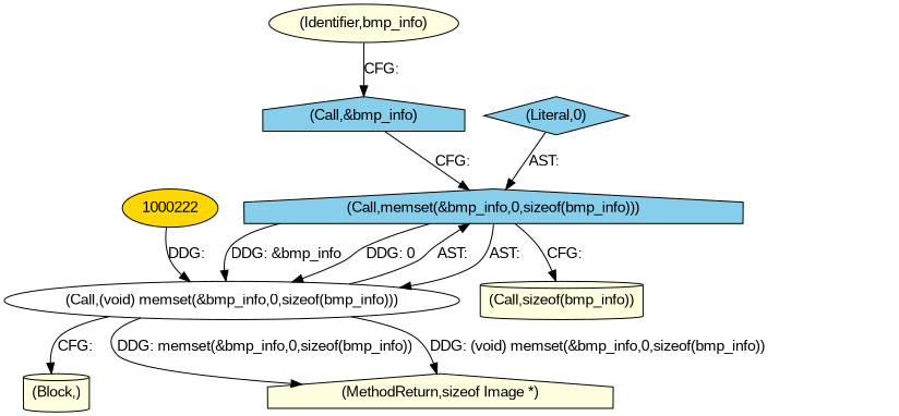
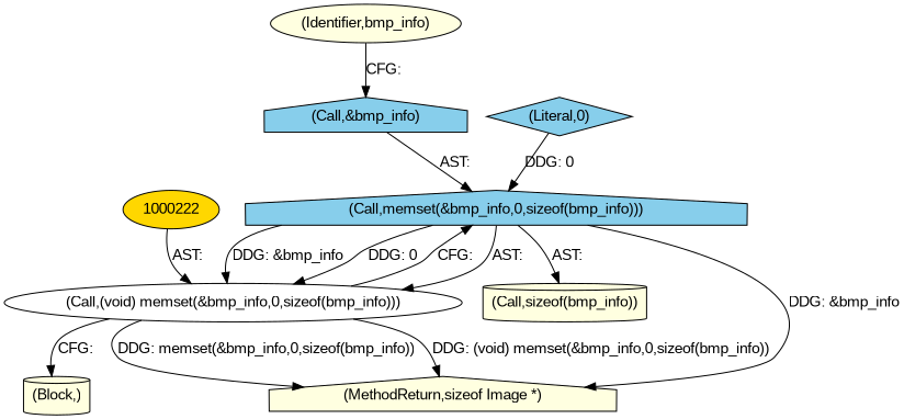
  digraph {
    fontname="Liberation Sans"
    node [fillcolor=lightyellow fontname="Liberation Sans" shape=house style=filled]
    edge [fontname="Liberation Sans"]
    n1 [fillcolor=skyblue label="(Call,memset(&bmp_info,0,sizeof(bmp_info)))"]
    n2 [fillcolor=white label="(Call,(void) memset(&bmp_info,0,sizeof(bmp_info)))" shape=ellipse]
    n3 [label="(Call,sizeof(bmp_info))" shape=cylinder]
    n4 [label="(MethodReturn,sizeof Image *)"]
    n5 [label="(Block,)" shape=cylinder]
    n6 [fillcolor=skyblue label="(Call,&bmp_info)"]
    n7 [fillcolor=skyblue label="(Literal,0)" shape=diamond]
    n8 [label="(Identifier,bmp_info)" shape=ellipse]
    1000222 [fillcolor=gold shape=ellipse]
    n1 -> n2 [label="AST: "]
    n1 -> n2 [label="DDG: &bmp_info"]
    n1 -> n2 [label="DDG: 0"]
-   n1 -> n3 [label="CFG: "]
-   n2 -> n1 [label="AST: "]
+   n1 -> n3 [label="AST: "]
+   n1 -> n4 [label="DDG: &bmp_info"]
+   n2 -> n1 [label="CFG: "]
    n2 -> n4 [label="DDG: (void) memset(&bmp_info,0,sizeof(bmp_info))"]
    n2 -> n4 [label="DDG: memset(&bmp_info,0,sizeof(bmp_info))"]
    n2 -> n5 [label="CFG: "]
-   n6 -> n1 [label="CFG: "]
-   n7 -> n1 [label="AST: "]
+   n6 -> n1 [label="AST: "]
+   n7 -> n1 [label="DDG: 0"]
    n8 -> n6 [label="CFG: "]
-   1000222 -> n2 [label="DDG: "]
+   1000222 -> n2 [label="AST: "]
  }
